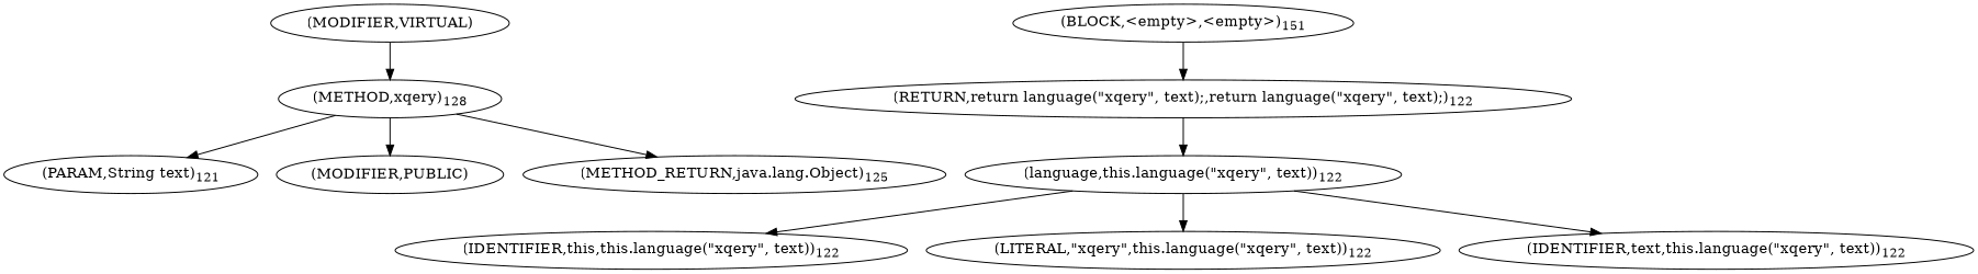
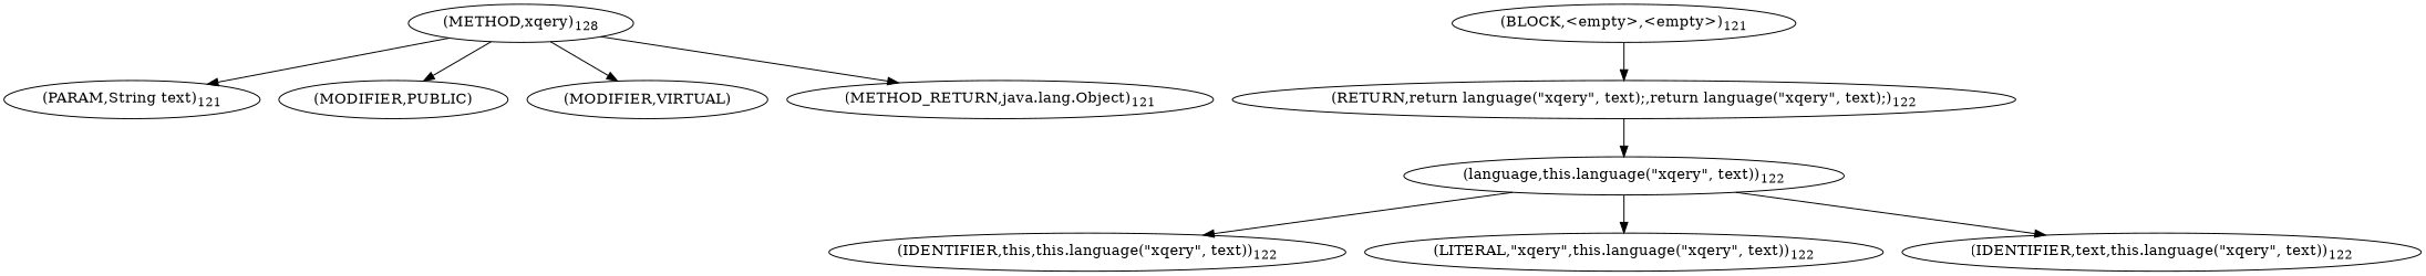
  digraph {
    n1 [label=<(METHOD,xqery)<SUB>128</SUB>>]
    n2 [label=<(PARAM,String text)<SUB>121</SUB>>]
    n3 [label=<(MODIFIER,PUBLIC)>]
    n4 [label=<(MODIFIER,VIRTUAL)>]
-   n5 [label=<(METHOD_RETURN,java.lang.Object)<SUB>125</SUB>>]
-   n6 [label=<(BLOCK,&lt;empty&gt;,&lt;empty&gt;)<SUB>151</SUB>>]
+   n5 [label=<(METHOD_RETURN,java.lang.Object)<SUB>121</SUB>>]
+   n6 [label=<(BLOCK,&lt;empty&gt;,&lt;empty&gt;)<SUB>121</SUB>>]
    n7 [label=<(RETURN,return language(&quot;xqery&quot;, text);,return language(&quot;xqery&quot;, text);)<SUB>122</SUB>>]
    n8 [label=<(language,this.language(&quot;xqery&quot;, text))<SUB>122</SUB>>]
    n9 [label=<(IDENTIFIER,this,this.language(&quot;xqery&quot;, text))<SUB>122</SUB>>]
    n10 [label=<(LITERAL,&quot;xqery&quot;,this.language(&quot;xqery&quot;, text))<SUB>122</SUB>>]
    n11 [label=<(IDENTIFIER,text,this.language(&quot;xqery&quot;, text))<SUB>122</SUB>>]
    n1 -> n2
    n1 -> n3
-   n4 -> n1
+   n1 -> n4
    n1 -> n5
    n6 -> n7
    n7 -> n8
    n8 -> n9
    n8 -> n10
    n8 -> n11
  }
